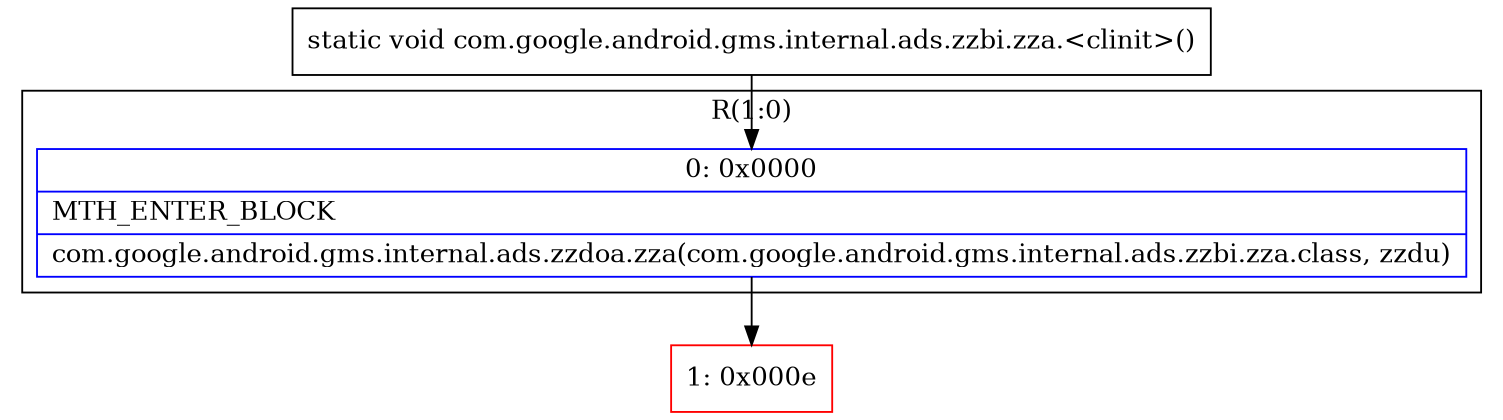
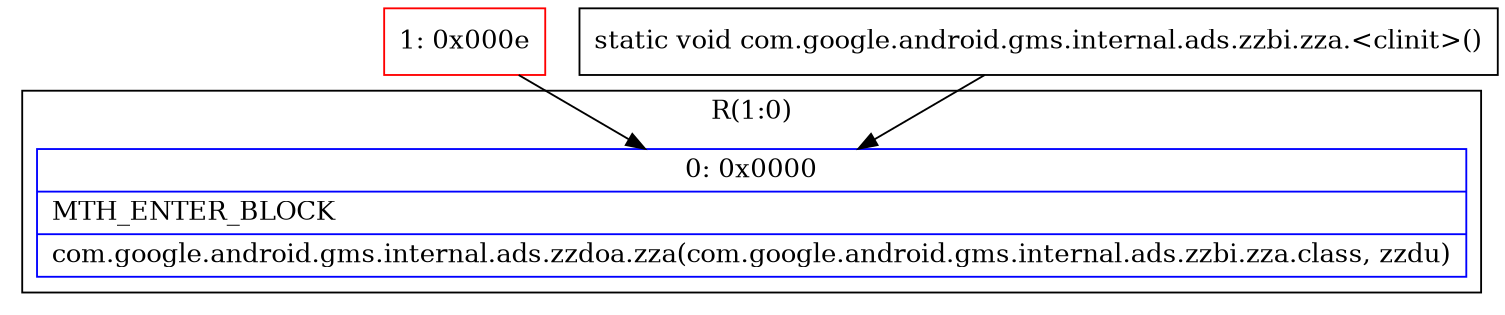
  digraph {
    node [shape=record]
    n1 [color=blue label="{0\:\ 0x0000|MTH_ENTER_BLOCK\l|com.google.android.gms.internal.ads.zzdoa.zza(com.google.android.gms.internal.ads.zzbi.zza.class, zzdu)\l}"]
    n2 [color=red label="{1\:\ 0x000e}"]
    n3 [label="{static void com.google.android.gms.internal.ads.zzbi.zza.\<clinit\>() }"]
    subgraph cluster_1 {
      label="R(1:0)"
      n1
    }
-   n1 -> n2
+   n2 -> n1
    n3 -> n1
  }
